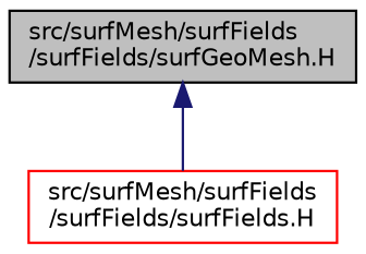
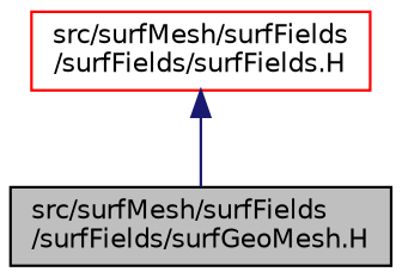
  digraph {
    node [fontname=Helvetica fontsize=10 shape=record]
    n1 [color=black fillcolor=grey75 fontcolor=black height=0.2 label="src/surfMesh/surfFields\l/surfFields/surfGeoMesh.H" style=filled width=0.4]
    n2 [color=red height=0.2 label="src/surfMesh/surfFields\l/surfFields/surfFields.H" width=0.4]
-   n1 -> n2 [color=midnightblue dir=back fontname=Helvetica fontsize=10 labelfontname=Helvetica labelfontsize=10 style=solid]
+   n2 -> n1 [color=midnightblue dir=back fontname=Helvetica fontsize=10 labelfontname=Helvetica labelfontsize=10 style=solid]
  }
